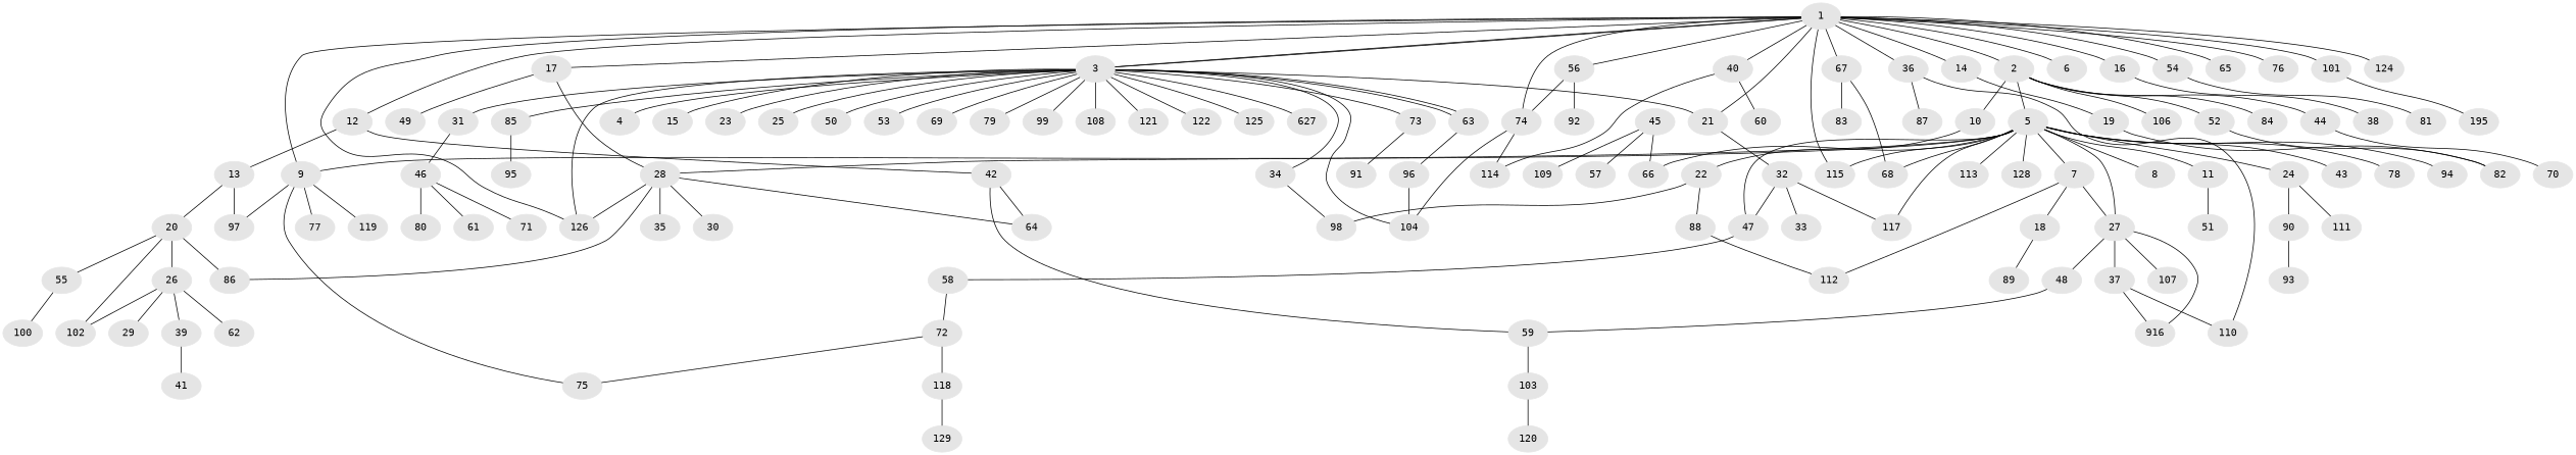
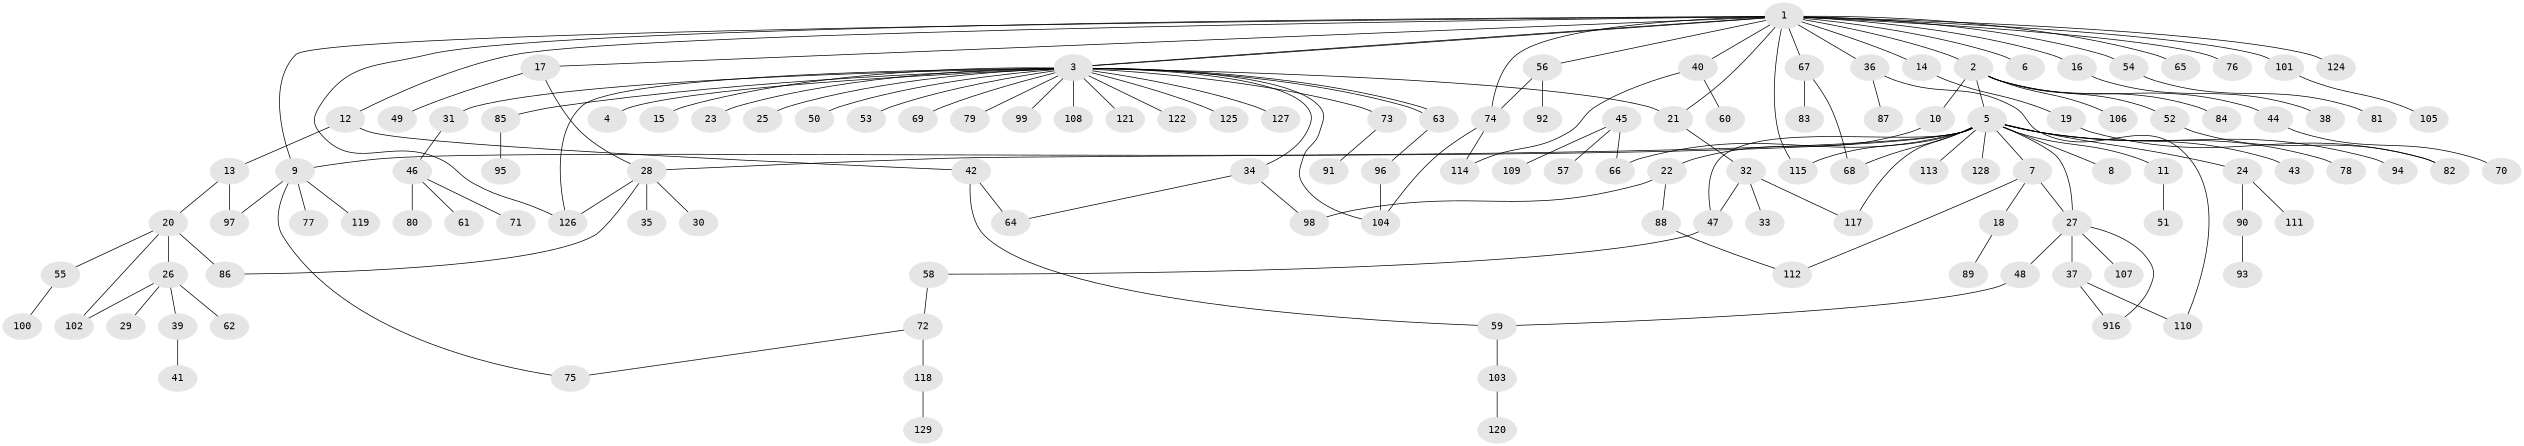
  graph {
    fontname="DejaVu Sans Mono"
    node [color=gray90 fontname="DejaVu Sans Mono" style=filled]
    edge [fontname="DejaVu Sans Mono"]
    1
    2
    3
    6
    9
    12
    14
    16
    17
    21
    36
    40
    54
    56
    65
    67
    74
    76
    101
    115
    124
    126
    5
    10
    44
    52
    84
    106
    4
    15
    23
    25
    31
    34
    50
    53
    63
    69
    73
    79
    85
    99
    104
    108
    121
    122
    125
-   127 [label=627]
+   127
    75
    77
    97
    119
    13
    42
    19
    38
    28
    49
    32
    87
    110
    60
    114
    45
    66
    57
    109
    81
    92
    68
    83
-   105 [label=195]
+   105
    7
    8
    11
    24
    27
    43
    47
    78
    94
    113
    117
    128
    22
    70
    82
    46
    98
    64
    96
    91
    95
    18
    112
    51
    90
    111
    37
    48
    107
    n102 [label=916]
    86
    30
    35
    58
    89
    88
    20
    59
    26
    55
    102
    29
    39
    62
    100
    33
    93
    41
    61
    71
    80
    103
    72
    118
    120
    n128 [label=129]
    1 -- 2
    1 -- 3
    1 -- 3
    1 -- 6
    1 -- 9
    1 -- 12
    1 -- 14
    1 -- 16
    1 -- 17
    1 -- 21
    1 -- 36
    1 -- 40
    1 -- 54
    1 -- 56
    1 -- 65
    1 -- 67
    1 -- 74
    1 -- 76
    1 -- 101
    1 -- 115
    1 -- 124
    1 -- 126
    2 -- 5
    2 -- 10
    2 -- 44
    2 -- 52
    2 -- 84
    2 -- 106
    3 -- 21
    3 -- 126
    3 -- 4
    3 -- 15
    3 -- 23
    3 -- 25
    3 -- 31
    3 -- 34
    3 -- 50
    3 -- 53
    3 -- 63
    3 -- 63
    3 -- 69
    3 -- 73
    3 -- 79
    3 -- 85
    3 -- 99
    3 -- 104
    3 -- 108
    3 -- 121
    3 -- 122
    3 -- 125
    3 -- 127
    9 -- 75
    9 -- 77
    9 -- 97
    9 -- 119
    12 -- 13
    12 -- 42
    14 -- 19
    16 -- 38
    17 -- 28
    17 -- 49
    21 -- 32
    36 -- 87
    36 -- 110
    40 -- 60
    40 -- 114
    54 -- 81
    56 -- 74
    56 -- 92
    67 -- 68
    67 -- 83
    74 -- 104
    74 -- 114
    101 -- 105
    5 -- 9
    5 -- 115
    5 -- 28
    5 -- 66
    5 -- 68
    5 -- 7
    5 -- 8
    5 -- 11
    5 -- 24
    5 -- 27
    5 -- 43
    5 -- 47
    5 -- 78
    5 -- 94
    5 -- 113
    5 -- 117
    5 -- 128
    10 -- 22
    44 -- 70
    52 -- 82
    31 -- 46
    34 -- 98
-   28 -- 64
+   34 -- 64
    63 -- 96
    73 -- 91
    85 -- 95
    13 -- 97
    13 -- 20
    42 -- 64
    42 -- 59
    19 -- 82
    28 -- 126
    28 -- 86
    28 -- 30
    28 -- 35
    32 -- 47
    32 -- 117
    32 -- 33
    45 -- 66
    45 -- 57
    45 -- 109
    7 -- 27
    7 -- 18
    7 -- 112
    11 -- 51
    24 -- 90
    24 -- 111
    27 -- 37
    27 -- 48
    27 -- 107
    27 -- n102
    47 -- 58
    22 -- 98
    22 -- 88
    46 -- 61
    46 -- 71
    46 -- 80
    96 -- 104
    18 -- 89
    90 -- 93
    37 -- 110
    37 -- n102
    48 -- 59
    58 -- 72
    88 -- 112
    20 -- 86
    20 -- 26
    20 -- 55
    20 -- 102
    59 -- 103
    26 -- 102
    26 -- 29
    26 -- 39
    26 -- 62
    55 -- 100
    39 -- 41
    103 -- 120
    72 -- 75
    72 -- 118
    118 -- n128
  }
